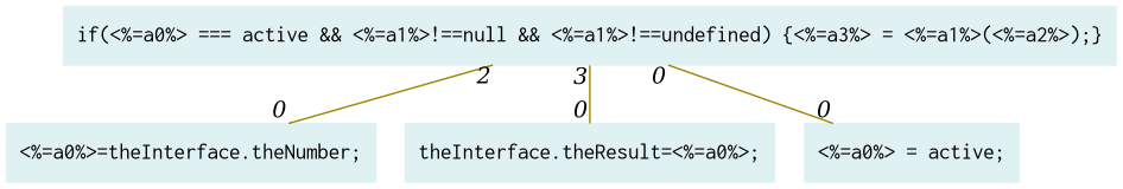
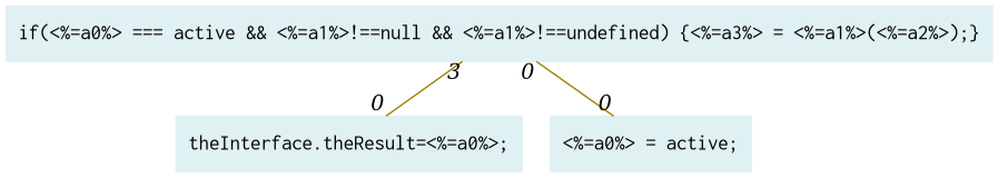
  digraph {
    node [color="#dff1f2" fontname=Courier shape=box style=filled]
    edge [arrowHead=none arrowsize=1 color="#9d8400" dir=none fontname="Times-Italic" headlabel=0]
-   n1 [label="<%=a0%>=theInterface.theNumber;\n"]
    n2 [label="theInterface.theResult=<%=a0%>;\n"]
    n3 [label="<%=a0%> = active;\n"]
    n4 [label="if(<%=a0%> === active && <%=a1%>!==null && <%=a1%>!==undefined) {<%=a3%> = <%=a1%>(<%=a2%>);}\n"]
-   n4 -> n1 [taillabel=2]
    n4 -> n2 [taillabel=3]
    n4 -> n3 [taillabel=0]
  }
